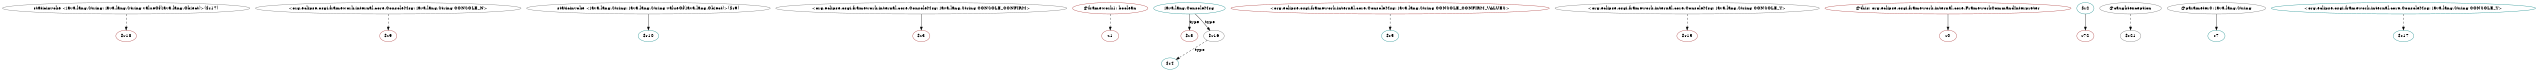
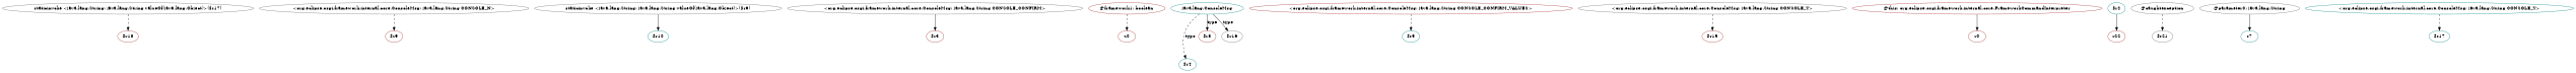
  digraph {
    node [color=brown]
    edge [style=dashed]
    n1 [color=gray40 label="staticinvoke <java.lang.String: java.lang.String valueOf(java.lang.Object)>($r17)"]
    n2 [label="$r18"]
    n3 [color=gray40 label="<org.eclipse.osgi.framework.internal.core.ConsoleMsg: java.lang.String CONSOLE_N>"]
    n4 [label="$r9"]
    n5 [color=gray40 label="staticinvoke <java.lang.String: java.lang.String valueOf(java.lang.Object)>($r9)"]
    n6 [color=teal label="$r10"]
    n7 [color=gray40 label="<org.eclipse.osgi.framework.internal.core.ConsoleMsg: java.lang.String CONSOLE_CONFIRM>"]
    n8 [label="$r3"]
    n9 [label="@framework1: boolean"]
-   n10 [label=z1]
+   n10 [label=z0]
    n11 [color=teal label="java.lang.ConsoleMsg"]
    n12 [color=teal label="$r4"]
    n13 [label="$r8"]
    n14 [color=gray40 label="$r16"]
    n15 [label="<org.eclipse.osgi.framework.internal.core.ConsoleMsg: java.lang.String CONSOLE_CONFIRM_VALUES>"]
    n16 [color=teal label="$r5"]
    n17 [color=gray40 label="<org.eclipse.osgi.framework.internal.core.ConsoleMsg: java.lang.String CONSOLE_Y>"]
    n18 [label="$r15"]
    n19 [label="@this: org.eclipse.osgi.framework.internal.core.FrameworkCommandInterpreter"]
    n20 [label=r0]
    n21 [color=teal label="$r2"]
-   n22 [label=r72]
+   n22 [label=r22]
    n23 [color=gray40 label="@caughtexception"]
    n24 [color=gray40 label="$r21"]
    n25 [color=gray40 label="@parameter0: java.lang.String"]
    n26 [color=teal label=r7]
    n27 [color=teal label="<org.eclipse.osgi.framework.internal.core.ConsoleMsg: java.lang.String CONSOLE_Y>"]
    n28 [color=teal label="$r17"]
    n1 -> n2
    n3 -> n4
    n5 -> n6 [style=solid]
    n7 -> n8 [style=solid]
    n9 -> n10
-   n14 -> n12 [label=type]
+   n11 -> n12 [label=type]
    n11 -> n13 [label=type style=solid]
    n11 -> n14 [label=type style=solid]
    n15 -> n16
    n17 -> n18
    n19 -> n20 [style=solid]
    n21 -> n22 [style=solid]
    n23 -> n24
    n25 -> n26 [style=solid]
    n27 -> n28
  }
